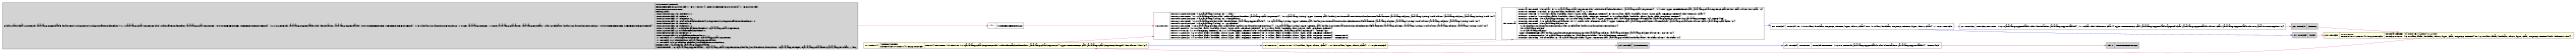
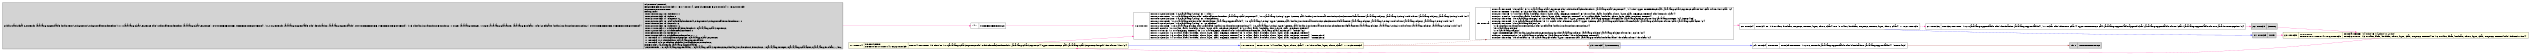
  digraph {
    rankdir=LR
    node [fillcolor=white shape=record style=filled]
    edge [color=deeppink]
    n1 [label="{14\:\ ?|MTH_ENTER_BLOCK\l}"]
    n2 [label="{16\:\ 0x0000|0x0000: CONST_STR  (r0 I:java.lang.String) =  \"\<this\>\" \l0x0002: INVOKE  (r11 I:java.lang.Object A[D('$this$filterIndexedTo' java.lang.CharSequence)]), (r0 I:java.lang.String) type: STATIC call: kotlin.jvm.internal.Intrinsics.checkNotNullParameter(java.lang.Object, java.lang.String):void A[MD:(java.lang.Object, java.lang.String):void (m)]\l0x0005: CONST_STR  (r0 I:java.lang.String) =  \"destination\" \l0x0007: INVOKE  (r12 I:java.lang.Object A[D('destination' java.lang.Appendable)]), (r0 I:java.lang.String) type: STATIC call: kotlin.jvm.internal.Intrinsics.checkNotNullParameter(java.lang.Object, java.lang.String):void A[MD:(java.lang.Object, java.lang.String):void (m)]\l0x000a: CONST_STR  (r0 I:java.lang.String) =  \"predicate\" \l0x000c: INVOKE  (r13 I:java.lang.Object A[D('predicate' kotlin.jvm.functions.Function2)]), (r0 I:java.lang.String) type: STATIC call: kotlin.jvm.internal.Intrinsics.checkNotNullParameter(java.lang.Object, java.lang.String):void A[MD:(java.lang.Object, java.lang.String):void (m)]\l0x000f: CONST  (r0 I:??[int, float, boolean, short, byte, char, OBJECT, ARRAY]) = (0 ??[int, float, boolean, short, byte, char, OBJECT, ARRAY]) \l0x0010: MOVE  (r1 I:??[OBJECT, ARRAY]) = (r11 I:??[OBJECT, ARRAY] A[D('$this$filterIndexedTo' java.lang.CharSequence)])  (LINE:462)\l0x0011: CONST  (r2 I:??[int, float, boolean, short, byte, char, OBJECT, ARRAY]) = (0 ??[int, float, boolean, short, byte, char, OBJECT, ARRAY]) \l0x0012: CONST  (r3 I:??[int, float, boolean, short, byte, char, OBJECT, ARRAY]) = (0 ??[int, float, boolean, short, byte, char, OBJECT, ARRAY])  (LINE:2515)\l0x0013: CONST  (r4 I:??[int, float, boolean, short, byte, char, OBJECT, ARRAY]) = (0 ??[int, float, boolean, short, byte, char, OBJECT, ARRAY])  (LINE:2516)\l}"]
-   n3 [fillcolor=lightyellow label="{17\:\ 0x0014|STATIC_START\lLOOP:0: B:17:0x0014\-\>B:22:0x0039\l|0x0014: INVOKE  (r5 I:int) = (r1 I:java.lang.CharSequence A[D('$this$forEachIndexed$iv' java.lang.CharSequence)]) type: INTERFACE call: java.lang.CharSequence.length():int A[MD:():int (c)]\l}"]
+   n3 [fillcolor=lightyellow label="{17\:\ 0x0014|LOOP_START\lLOOP:0: B:17:0x0014\-\>B:22:0x0039\l|0x0014: INVOKE  (r5 I:int) = (r1 I:java.lang.CharSequence A[D('$this$forEachIndexed$iv' java.lang.CharSequence)]) type: INTERFACE call: java.lang.CharSequence.length():int A[MD:():int (c)]\l}"]
    n4 [fillcolor=lightyellow label="{18\:\ 0x0018|0x0018: IF  (r4 I:??[int, byte, short, char]) \>= (r5 I:??[int, byte, short, char])  \-\> B:25:0x003f \l}"]
    n5 [label="{19\:\ 0x001a|0x001a: INVOKE  (r5 I:char) = (r1 I:java.lang.CharSequence A[D('$this$forEachIndexed$iv' java.lang.CharSequence)]), (r4 I:int) type: INTERFACE call: java.lang.CharSequence.charAt(int):char A[MD:(int):char (c)]\l0x001e: ARITH  (r6 I:int) = (r3 I:int A[D('index$iv' int)]) + (1 int) \l0x0020: MOVE  (r7 I:??[int, float, boolean, short, byte, char, OBJECT, ARRAY]) = (r5 I:??[int, float, boolean, short, byte, char, OBJECT, ARRAY] A[D('item$iv' char)]) \l0x0021: CONST  (r8 I:??[int, float, boolean, short, byte, char, OBJECT, ARRAY]) = (0 ??[int, float, boolean, short, byte, char, OBJECT, ARRAY]) \l0x0022: INVOKE  (r9 I:java.lang.Integer) = (r3 I:int A[D('index' int)]) type: STATIC call: java.lang.Integer.valueOf(int):java.lang.Integer A[MD:(int):java.lang.Integer (c)] (LINE:463)\l0x0026: INVOKE  (r10 I:java.lang.Character) = (r7 I:char A[D('element' char)]) type: STATIC call: java.lang.Character.valueOf(char):java.lang.Character A[MD:(char):java.lang.Character (c)]\l0x002a: INVOKE  (r9 I:java.lang.Object) = \l  (r13 I:kotlin.jvm.functions.Function2 A[D('predicate' kotlin.jvm.functions.Function2)])\l  (r9 I:java.lang.Object)\l  (r10 I:java.lang.Object)\l type: INTERFACE call: kotlin.jvm.functions.Function2.invoke(java.lang.Object, java.lang.Object):java.lang.Object A[MD:(P1, P2):R (m)]\l0x002e: CHECK_CAST (r9 I:java.lang.Boolean) = (java.lang.Boolean) (r9 I:??[OBJECT, ARRAY]) \l0x0030: INVOKE  (r9 I:boolean) = (r9 I:java.lang.Boolean) type: VIRTUAL call: java.lang.Boolean.booleanValue():boolean A[MD:():boolean (c)]\l}"]
    n6 [fillcolor=lightgrey label="{25\:\ 0x003f|SYNTHETIC\l}"]
    n7 [label="{20\:\ 0x0034|0x0034: IF  (r9 I:??[int, boolean, OBJECT, ARRAY, byte, short, char]) == (0 ??[int, boolean, OBJECT, ARRAY, byte, short, char])  \-\> B:27:0x0039 \l}"]
    n8 [label="{24\:\ 0x003f|RETURN\l|0x003f: RETURN  (r12 I:C extends java.lang.Appendable A[D('destination' java.lang.Appendable)])  (LINE:465)\l}"]
    n9 [label="{21\:\ 0x0036|0x0036: INVOKE  (r12 I:java.lang.Appendable A[D('destination' java.lang.Appendable)]), (r7 I:char A[D('element' char)]) type: INTERFACE call: java.lang.Appendable.append(char):java.lang.Appendable A[MD:(char):java.lang.Appendable throws java.io.IOException (c)]\l}"]
    n10 [fillcolor=lightgrey label="{27\:\ 0x0039|MTH\l}"]
    n11 [fillcolor=lightgrey label="{26\:\ 0x0039|STATIC\l}"]
    n12 [fillcolor=lightyellow label="{22\:\ 0x0039|LOOP_END\lLOOP:0: B:17:0x0014\-\>B:22:0x0039\l|0x003a: ARITH  (r4 I:int) = (r4 I:int) + (1 int) \l0x003c: MOVE  (r3 I:??[int, float, boolean, short, byte, char, OBJECT, ARRAY]) = (r6 I:??[int, float, boolean, short, byte, char, OBJECT, ARRAY] A[D('index$iv' int)]) \l}"]
    n13 [fillcolor=lightgrey label="{15\:\ ?|MTH_EXIT_BLOCK\l}"]
    n14 [fillcolor=lightgrey label="{public static final C extends java.lang.Appendable kotlin.text.StringsKt___StringsKt.filterIndexedTo((r11 I:java.lang.CharSequence A[D('$this$filterIndexedTo' java.lang.CharSequence), IMMUTABLE_TYPE, METHOD_ARGUMENT]), (r12 I:C extends java.lang.Appendable A[D('destination' java.lang.Appendable), IMMUTABLE_TYPE, METHOD_ARGUMENT]), (r13 I:kotlin.jvm.functions.Function2\<? super java.lang.Integer, ? super java.lang.Character, java.lang.Boolean\> A[D('predicate' kotlin.jvm.functions.Function2), IMMUTABLE_TYPE, METHOD_ARGUMENT]))  | USE_LINES_HINTS\lBACK_EDGE: B:22:0x0039 \-\> B:17:0x0014, CROSS_EDGE: B:20:0x0034 \-\> B:22:0x0039\lINLINE_NOT_NEEDED\lDebug Info:\l  0x0013\-0x0020: r3 'index$iv' I\l  0x0020\-0x003a: r3 'index' I\l  0x0021\-0x003a: r7 'element' C\l  0x0022\-0x003a: r8 '$i$a$\-forEachIndexed\-StringsKt___StringsKt$filterIndexedTo$1' I\l  0x001e\-0x003e: r5 'item$iv' C\l  0x0020\-0x003e: r6 'index$iv' I\l  0x0011\-0x003f: r1 '$this$forEachIndexed$iv' Ljava\/lang\/CharSequence;\l  0x0012\-0x003f: r2 '$i$f$forEachIndexed' I\l  0x003e\-0x003f: r3 'index$iv' I\l  0x0010\-0x003f: r0 '$i$f$filterIndexedTo' I\l  \-1 \-0x003f: r11 '$this$filterIndexedTo' Ljava\/lang\/CharSequence;\l  \-1 \-0x003f: r12 'destination' Ljava\/lang\/Appendable;\l  \-1 \-0x003f: r13 'predicate' Lkotlin\/jvm\/functions\/Function2;\lTYPE_VARS: [C extends java.lang.Appendable]\lSIGNATURE: \<C::Ljava\/lang\/Appendable;\>(Ljava\/lang\/CharSequence;TC;Lkotlin\/jvm\/functions\/Function2\<\-Ljava\/lang\/Integer;\-Ljava\/lang\/Character;Ljava\/lang\/Boolean;\>;)TC;\l}"]
    n1 -> n2
    n3 -> n2
    n3 -> n4 [color=blue]
    n4 -> n5 [color=brown style=dashed]
    n4 -> n6 [color=brown]
-   n5 -> n7 [color=blue]
+   n5 -> n7
    n6 -> n8 [color=blue]
    n7 -> n9 [style=dashed]
    n7 -> n10 [color=blue]
    n8 -> n13 [color=brown]
    n9 -> n11
    n10 -> n12
    n11 -> n12
    n12 -> n3
    n14 -> n1
  }
